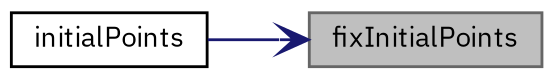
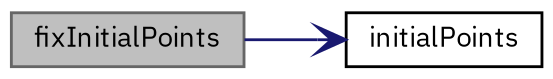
  digraph {
    rankdir=LR
    fontname="IBM Plex Sans"
    node [fontname="IBM Plex Sans" fontsize=10 shape=record]
    n1 [color=gray40 fillcolor=grey75 fontcolor=black height=0.2 label=fixInitialPoints style=filled width=0.4]
    n2 [color=black height=0.2 label=initialPoints width=0.4]
-   n2 -> n1 [color=midnightblue fontname="IBM Plex Sans" fontsize=10 labelfontname=Helvetica labelfontsize=10 style=solid arrowhead=vee]
+   n1 -> n2 [color=midnightblue fontname="IBM Plex Sans" fontsize=10 labelfontname=Helvetica labelfontsize=10 style=solid arrowhead=vee]
  }
